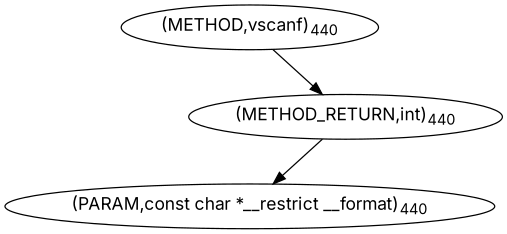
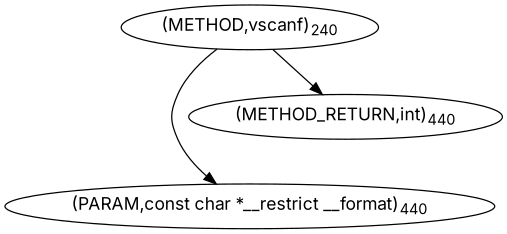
  digraph {
    fontname=Inter
    node [fontname=Inter]
    edge [fontname=Inter]
-   n1 [label=<(METHOD,vscanf)<SUB>440</SUB>>]
+   n1 [label=<(METHOD,vscanf)<SUB>240</SUB>>]
    n2 [label=<(PARAM,const char *__restrict __format)<SUB>440</SUB>>]
    n3 [label=<(METHOD_RETURN,int)<SUB>440</SUB>>]
-   n3 -> n2
+   n1 -> n2
    n1 -> n3
  }
